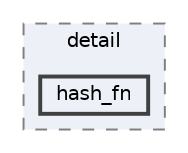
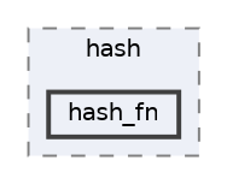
  digraph {
    compound=true
    n1 [color=grey25 fillcolor="#edf0f7" fontname=Helvetica fontsize=10 height=0.2 label=hash_fn shape=box style="filled,bold" width=0.4]
    subgraph cluster_1 {
      bgcolor="#edf0f7"
      fontname=Helvetica
      fontsize=10
-     label=detail
+     label=hash
      pencolor=grey50
      style="filled,dashed"
      n1
    }
  }
